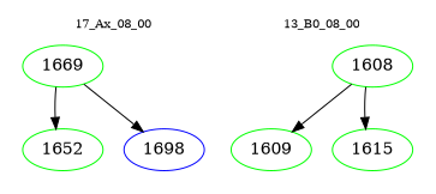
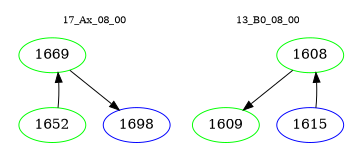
  digraph {
    node [color=green]
    edge [color=black]
    n1 [label=1669]
    n2 [label=1652]
    n3 [color=blue label=1698]
    n4 [label=1608]
    n5 [label=1609]
-   n6 [label=1615]
+   n6 [color=blue label=1615]
    subgraph cluster_1 {
      color=white
      fontsize=10
      label="17_Ax_08_00"
      n1
      n2
      n3
    }
    subgraph cluster_2 {
      color=white
      fontsize=10
      label="13_B0_08_00"
      n4
      n5
      n6
    }
-   n1 -> n2
+   n2 -> n1
    n1 -> n3
    n4 -> n5
-   n4 -> n6
+   n6 -> n4
  }
